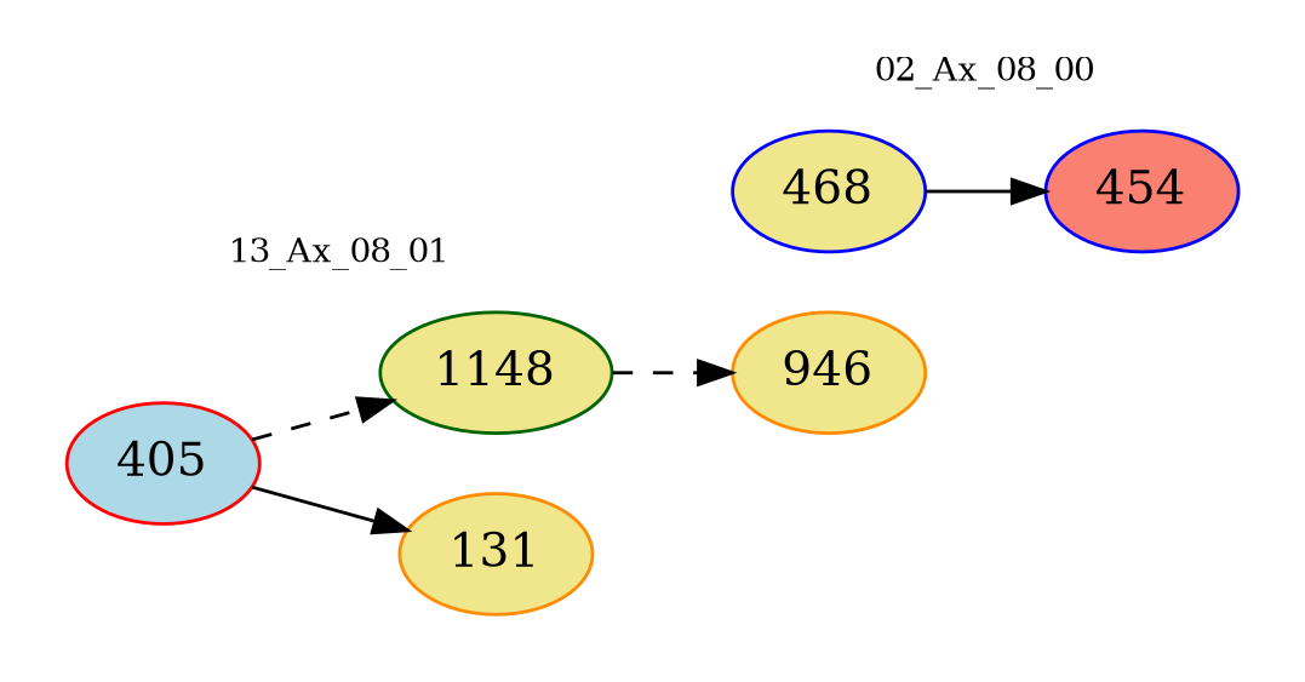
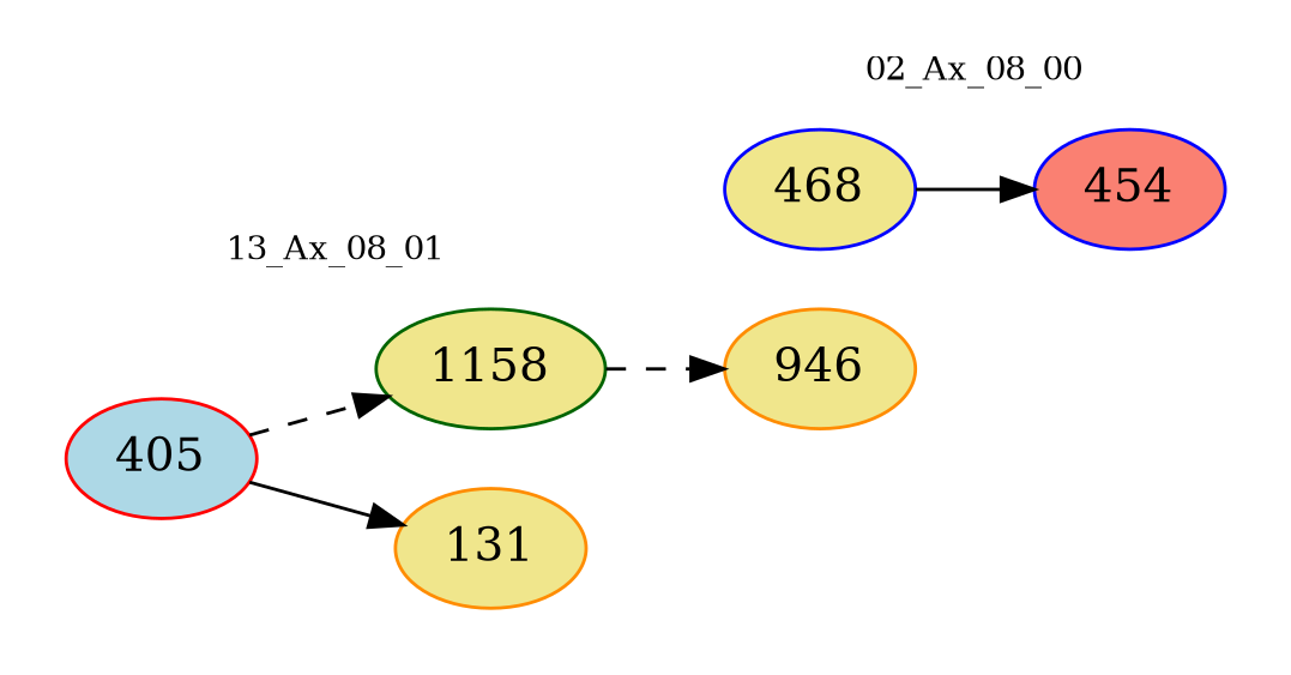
  digraph {
    rankdir=LR
    node [color=darkorange fillcolor=khaki style=filled]
    edge [color=black style=solid]
    n1 [color=red fillcolor=lightblue label=405]
    n2 [label=131]
-   n3 [color=darkgreen label=1148]
+   n3 [color=darkgreen label=1158]
    n4 [color=blue label=468]
    n5 [color=blue fillcolor=salmon label=454]
    n6 [label=946]
    subgraph cluster_1 {
      color=white
      fontsize=10
      label="13_Ax_08_01"
      n1
      n2
      n3
    }
    subgraph cluster_2 {
      color=white
      fontsize=10
      label="02_Ax_08_00"
      n4
      n5
      n6
    }
    n1 -> n2
    n1 -> n3 [style=dashed]
    n3 -> n6 [style=dashed]
    n4 -> n5
  }
